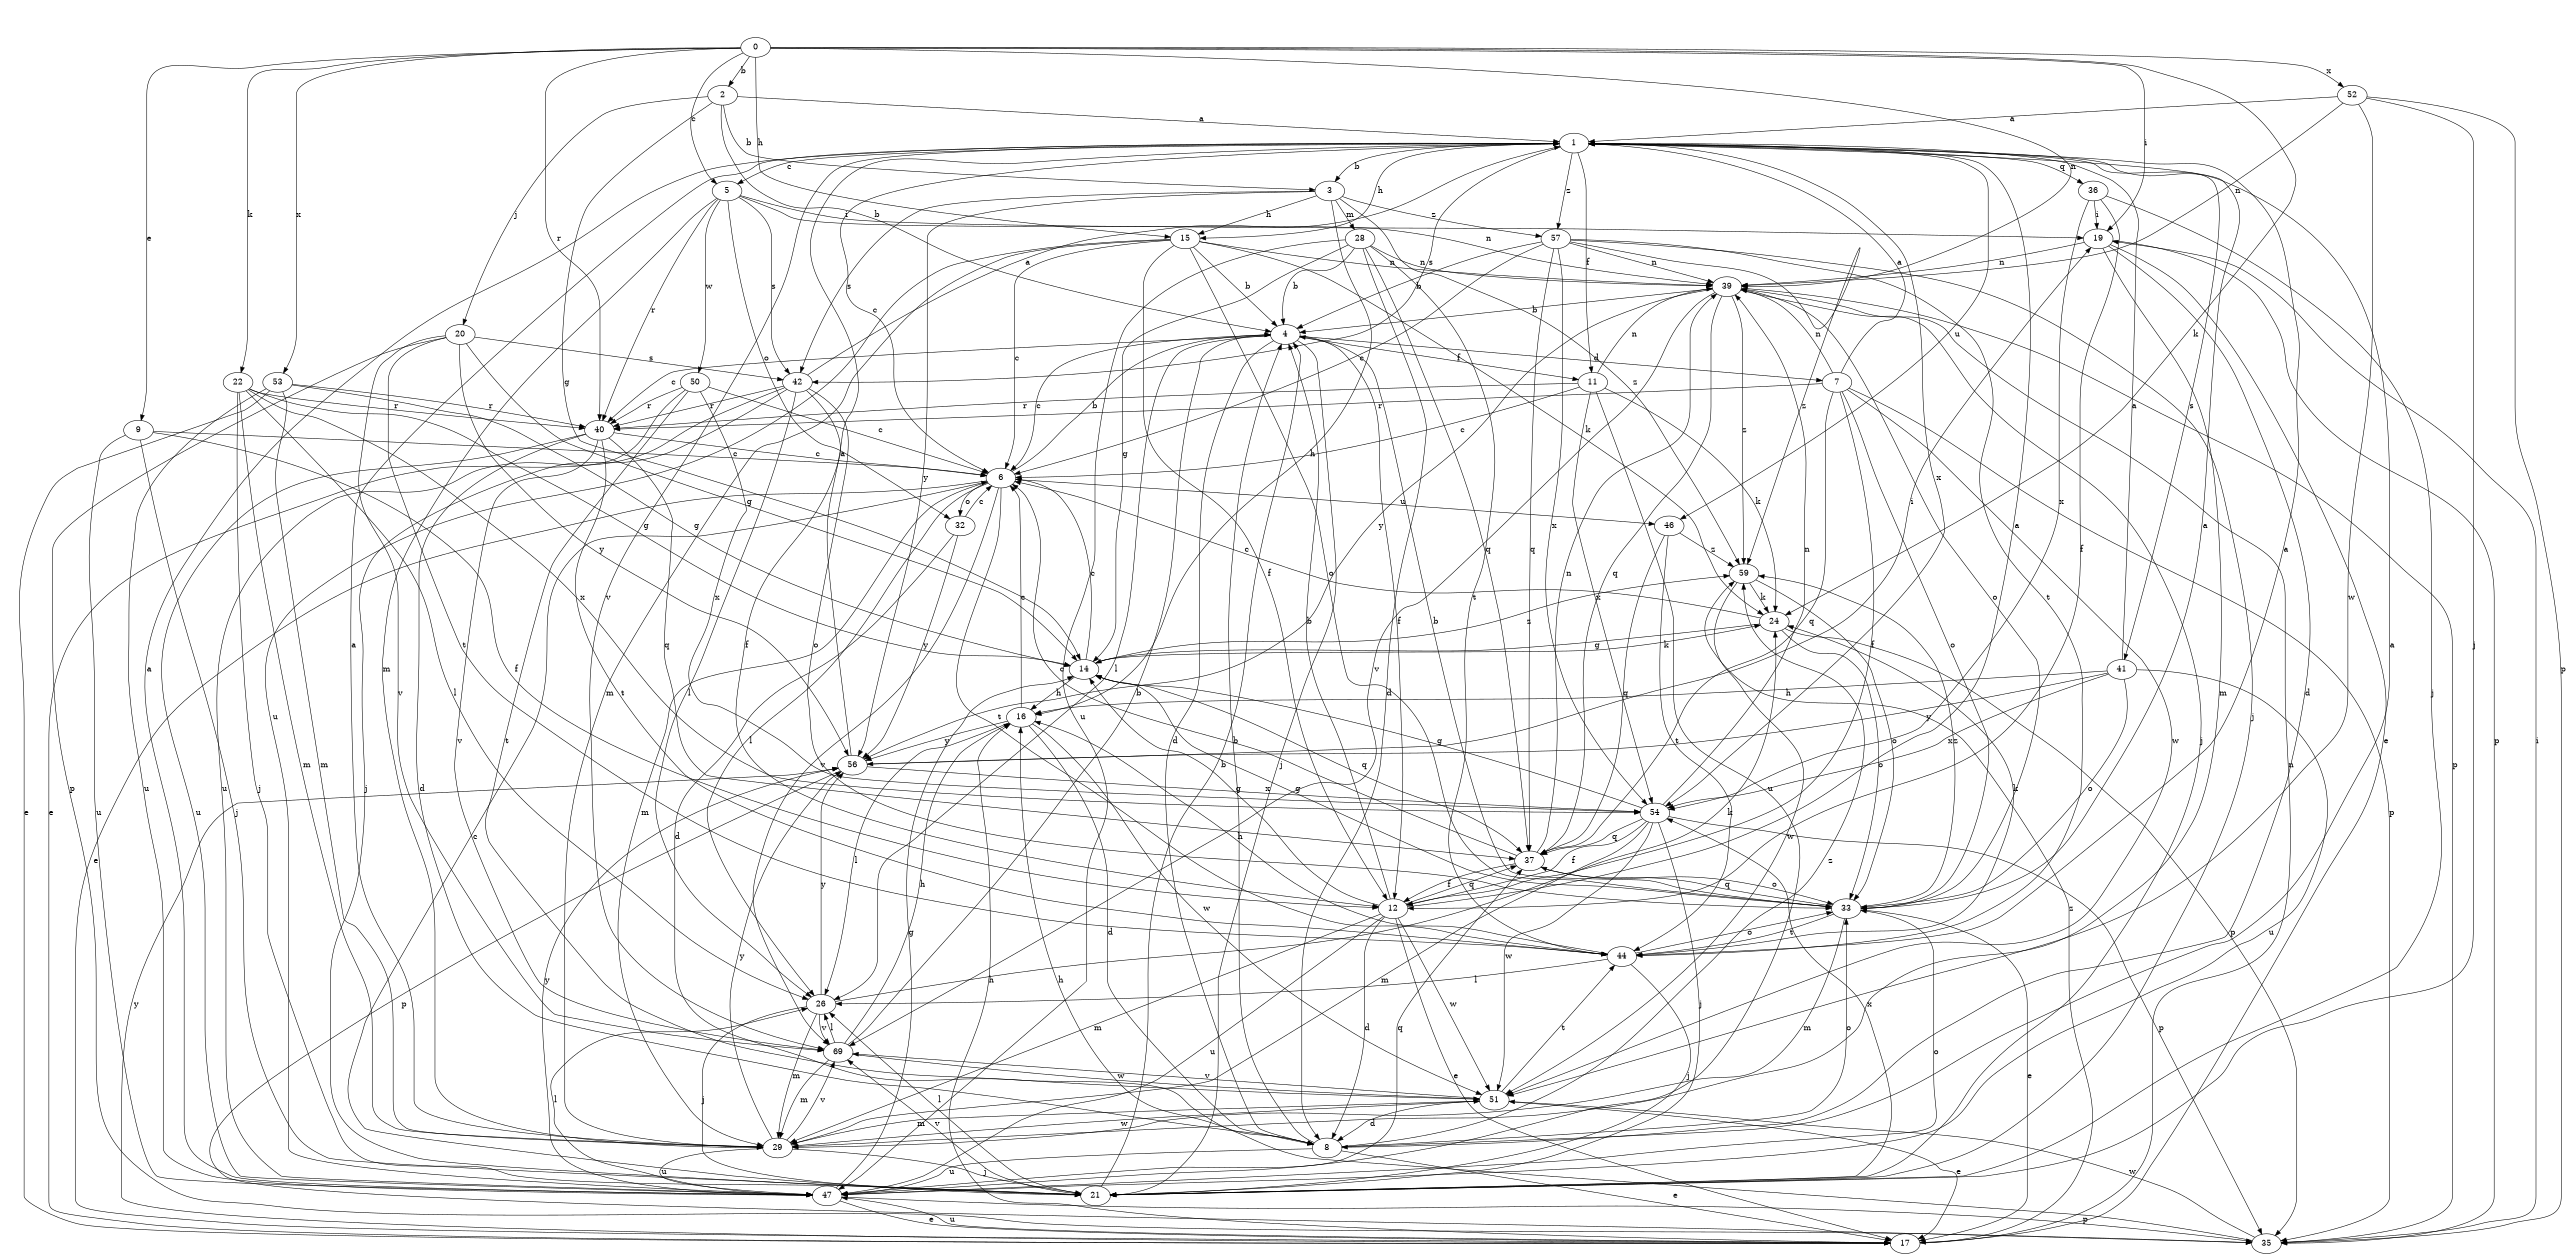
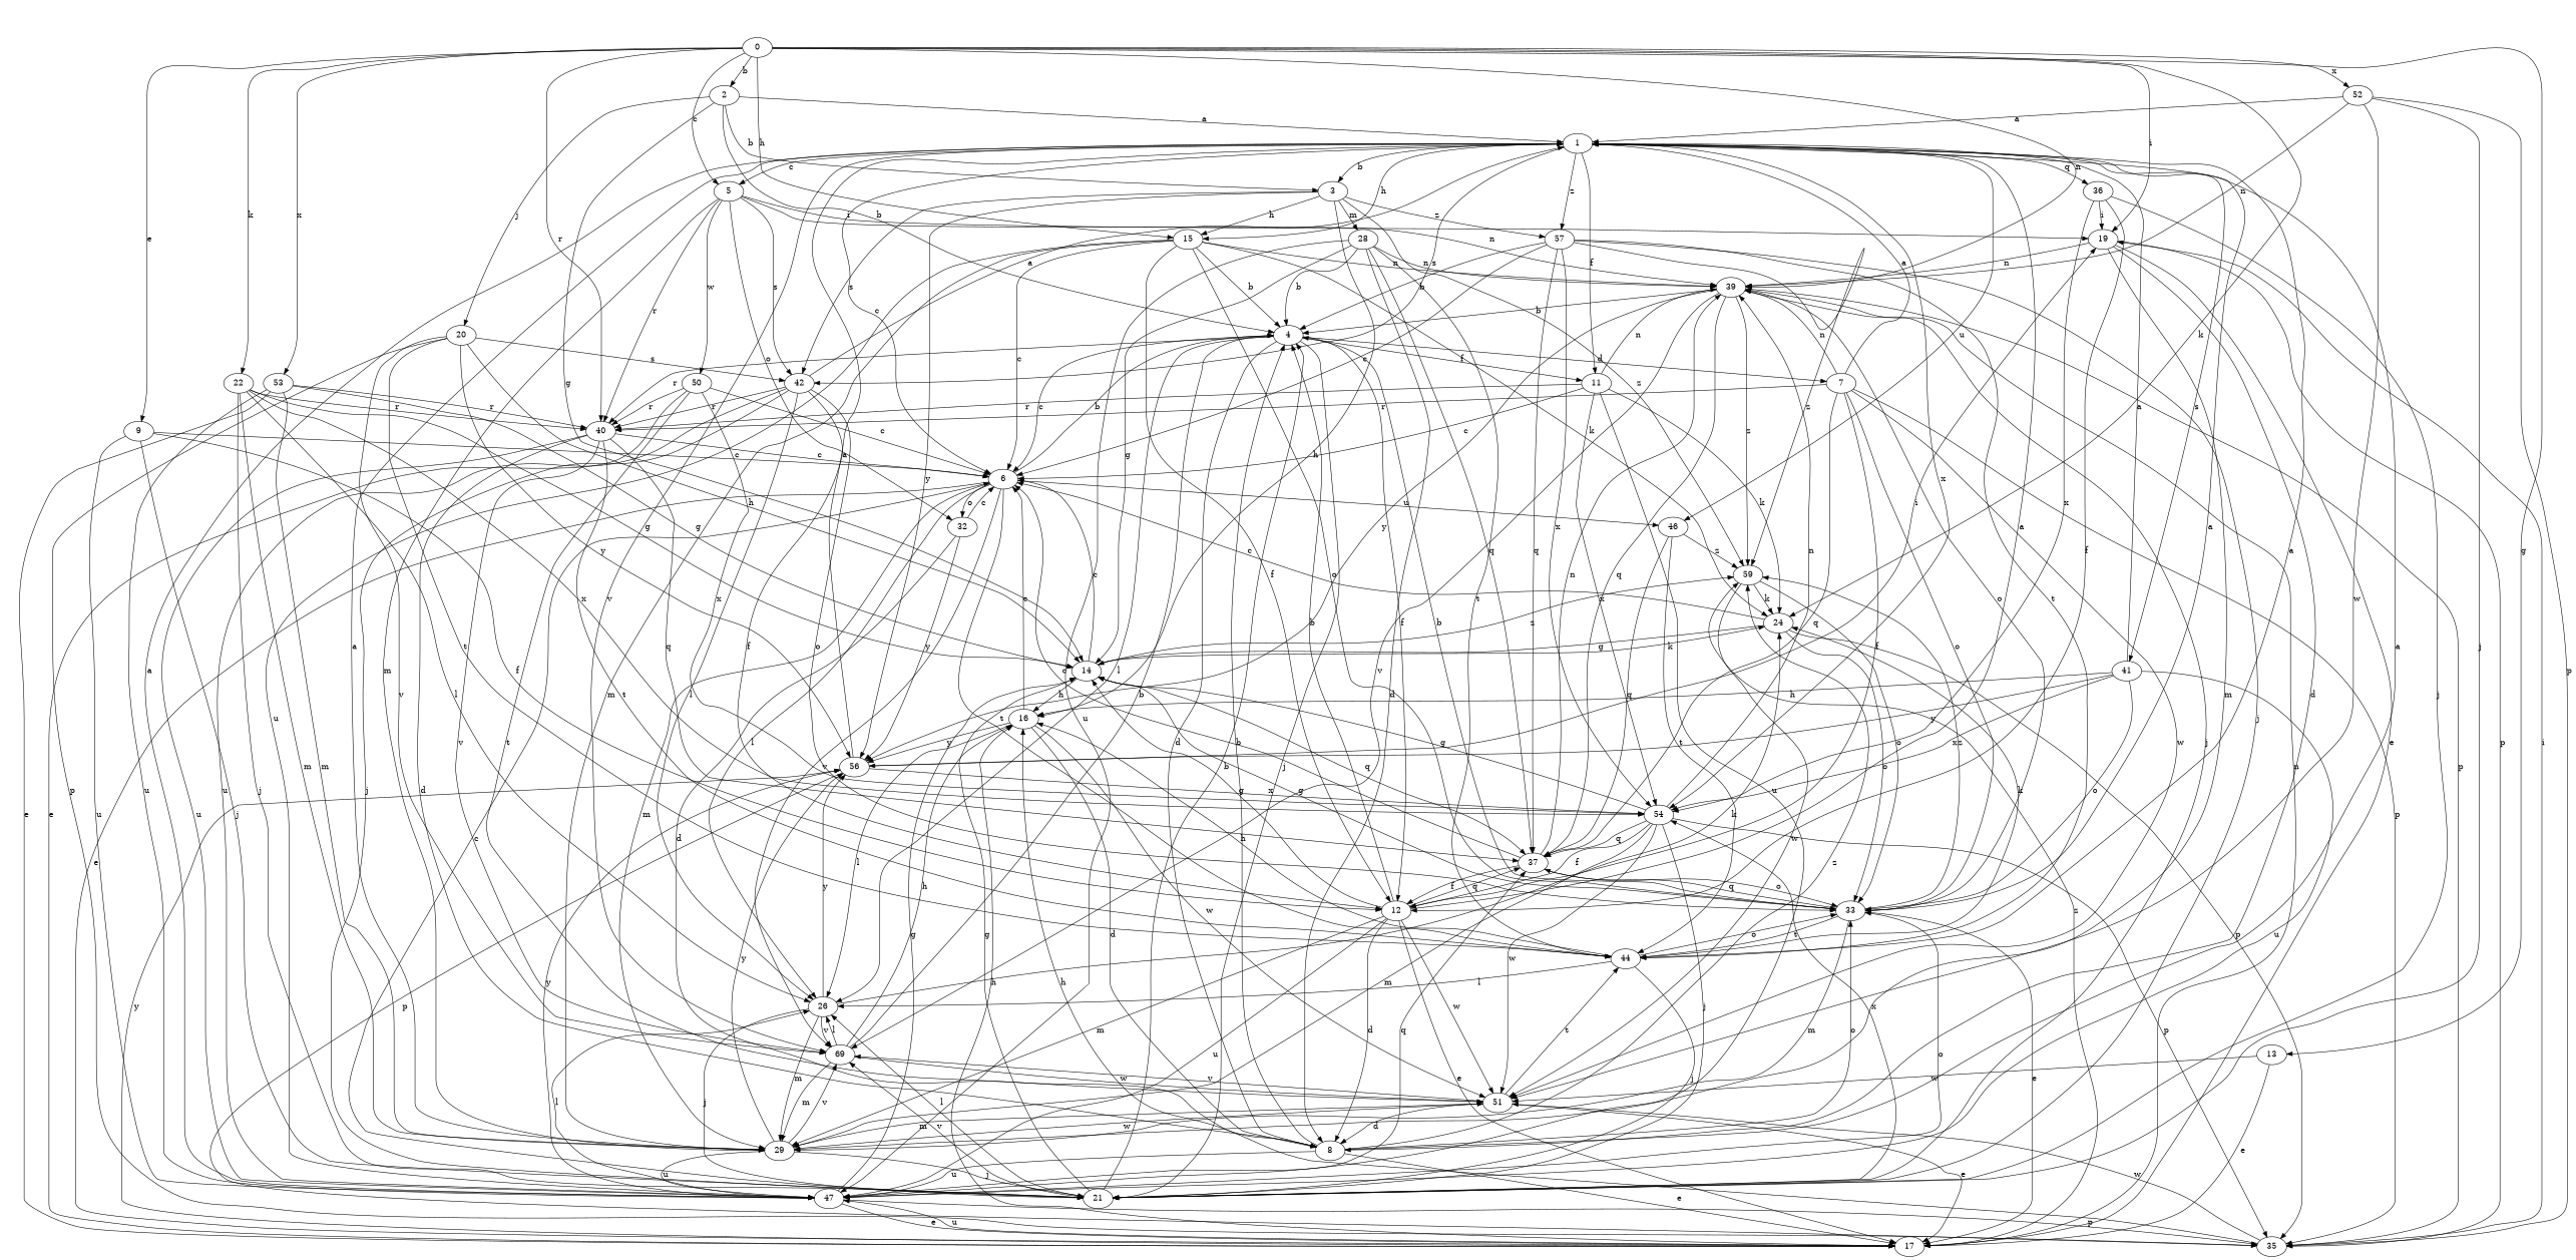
  strict digraph {
    0
    2
    5
    9
+   13
    15
    19
    22
    24
    n10 [label=39]
    40
    52
    53
    1
    3
    4
    14
    20
    42
    29
    32
    50
    6
    12
    21
    47
    n27 [label=17]
    51
    33
    8
    35
    54
    26
    n34 [label=69]
    56
    59
    37
    44
    11
    36
    41
    46
    57
    16
    28
    7
    0 -> 2 [label=b]
    0 -> 5 [label=c]
    0 -> 9 [label=e]
+   0 -> 13 [label=g]
    0 -> 15 [label=h]
    0 -> 19 [label=i]
    0 -> 22 [label=k]
    0 -> 24 [label=k]
    0 -> n10 [label=n]
    0 -> 40 [label=r]
    0 -> 52 [label=x]
    0 -> 53 [label=x]
    2 -> 1 [label=a]
    2 -> 3 [label=b]
    2 -> 4 [label=b]
    2 -> 14 [label=g]
    2 -> 20 [label=j]
    5 -> 19 [label=i]
    5 -> n10 [label=n]
    5 -> 40 [label=r]
    5 -> 42 [label=s]
    5 -> 29 [label=m]
    5 -> 32 [label=o]
    5 -> 50 [label=w]
    9 -> 6 [label=c]
    9 -> 12 [label=f]
    9 -> 21 [label=j]
    9 -> 47 [label=u]
+   13 -> n27 [label=e]
+   13 -> 51 [label=w]
    15 -> 24 [label=k]
    15 -> n10 [label=n]
    15 -> 4 [label=b]
    15 -> 29 [label=m]
    15 -> 6 [label=c]
    15 -> 12 [label=f]
    15 -> 47 [label=u]
    15 -> 33 [label=o]
    19 -> n10 [label=n]
    19 -> 29 [label=m]
    19 -> n27 [label=e]
    19 -> 8 [label=d]
    19 -> 35 [label=p]
    22 -> 40 [label=r]
    22 -> 14 [label=g]
    22 -> 29 [label=m]
    22 -> 21 [label=j]
    22 -> 54 [label=x]
    22 -> 26 [label=l]
    24 -> 14 [label=g]
    24 -> 6 [label=c]
    24 -> 33 [label=o]
    24 -> 35 [label=p]
    n10 -> 4 [label=b]
    n10 -> 21 [label=j]
    n10 -> 33 [label=o]
    n10 -> 35 [label=p]
    n10 -> n34 [label=v]
    n10 -> 56 [label=y]
    n10 -> 59 [label=z]
    n10 -> 37 [label=q]
    40 -> 6 [label=c]
    40 -> 47 [label=u]
    40 -> 8 [label=d]
    40 -> n34 [label=v]
    40 -> 37 [label=q]
    40 -> 44 [label=t]
    52 -> n10 [label=n]
    52 -> 1 [label=a]
    52 -> 21 [label=j]
    52 -> 51 [label=w]
    52 -> 35 [label=p]
    53 -> 40 [label=r]
    53 -> 14 [label=g]
    53 -> 29 [label=m]
    53 -> 47 [label=u]
    53 -> n27 [label=e]
    1 -> 5 [label=c]
    1 -> 15 [label=h]
    1 -> 3 [label=b]
    1 -> 42 [label=s]
    1 -> 6 [label=c]
    1 -> 54 [label=x]
    1 -> n34 [label=v]
    1 -> 11 [label=f]
    1 -> 36 [label=q]
    1 -> 41 [label=s]
    1 -> 46 [label=u]
    1 -> 57 [label=z]
    3 -> 15 [label=h]
    3 -> 42 [label=s]
    3 -> 56 [label=y]
    3 -> 59 [label=z]
    3 -> 57 [label=z]
    3 -> 16 [label=h]
    3 -> 28 [label=m]
-   4 -> 40 [label=c]
+   4 -> 40 [label=r]
    4 -> 6 [label=c]
    4 -> 12 [label=f]
    4 -> 21 [label=j]
    4 -> 8 [label=d]
    4 -> 26 [label=l]
    4 -> 11 [label=f]
    4 -> 7 [label=d]
    14 -> 24 [label=k]
    14 -> 6 [label=c]
    14 -> 59 [label=z]
    14 -> 37 [label=q]
    14 -> 16 [label=h]
-   20 -> 14 [label=g]
+   20 -> 14 [label=h]
    20 -> 42 [label=s]
    20 -> 35 [label=p]
    20 -> n34 [label=v]
    20 -> 56 [label=y]
    20 -> 44 [label=t]
    42 -> 40 [label=r]
    42 -> 1 [label=a]
    42 -> 12 [label=f]
    42 -> 21 [label=j]
    42 -> 47 [label=u]
    42 -> 33 [label=o]
    42 -> 26 [label=l]
    29 -> 1 [label=a]
    29 -> 21 [label=j]
    29 -> 47 [label=u]
    29 -> 51 [label=w]
    29 -> n34 [label=v]
    29 -> 56 [label=y]
    32 -> 6 [label=c]
    32 -> 8 [label=d]
    32 -> 56 [label=y]
    50 -> 40 [label=r]
    50 -> 6 [label=c]
    50 -> n27 [label=e]
    50 -> 51 [label=t]
    50 -> 54 [label=x]
    6 -> 4 [label=b]
    6 -> 29 [label=m]
    6 -> 32 [label=o]
    6 -> n27 [label=e]
    6 -> 26 [label=l]
    6 -> n34 [label=v]
    6 -> 44 [label=t]
    6 -> 46 [label=u]
    12 -> 1 [label=a]
    12 -> 4 [label=b]
    12 -> 14 [label=g]
    12 -> 29 [label=m]
    12 -> 47 [label=u]
    12 -> n27 [label=e]
    12 -> 51 [label=w]
    12 -> 8 [label=d]
    12 -> 37 [label=q]
    21 -> 4 [label=b]
+   21 -> 14 [label=g]
    21 -> 6 [label=c]
    21 -> 54 [label=x]
    21 -> 26 [label=l]
    21 -> n34 [label=v]
    47 -> 1 [label=a]
    47 -> 14 [label=g]
    47 -> n27 [label=e]
    47 -> 33 [label=o]
    47 -> 35 [label=p]
    47 -> 26 [label=l]
    47 -> 56 [label=y]
    47 -> 37 [label=q]
    n27 -> n10 [label=n]
    n27 -> 47 [label=u]
    n27 -> 56 [label=y]
    n27 -> 59 [label=z]
    n27 -> 16 [label=h]
    51 -> 29 [label=m]
    51 -> n27 [label=e]
    51 -> 8 [label=d]
    51 -> n34 [label=v]
    51 -> 44 [label=t]
    33 -> 1 [label=a]
    33 -> 4 [label=b]
    33 -> 14 [label=g]
    33 -> 29 [label=m]
    33 -> n27 [label=e]
    33 -> 59 [label=z]
    33 -> 37 [label=q]
    33 -> 44 [label=t]
    8 -> 1 [label=a]
    8 -> 4 [label=b]
    8 -> 47 [label=u]
    8 -> n27 [label=e]
    8 -> 33 [label=o]
    8 -> 59 [label=z]
    35 -> 19 [label=i]
    35 -> 51 [label=w]
    35 -> 16 [label=h]
    54 -> n10 [label=n]
    54 -> 14 [label=g]
    54 -> 29 [label=m]
    54 -> 12 [label=f]
    54 -> 21 [label=j]
    54 -> 51 [label=w]
    54 -> 35 [label=p]
    54 -> 37 [label=q]
    26 -> 24 [label=k]
    26 -> 29 [label=m]
    26 -> 21 [label=j]
    26 -> n34 [label=v]
    26 -> 56 [label=y]
    n34 -> 4 [label=b]
    n34 -> 29 [label=m]
    n34 -> 51 [label=w]
    n34 -> 26 [label=l]
    n34 -> 16 [label=h]
    56 -> 19 [label=i]
    56 -> 1 [label=a]
    56 -> 35 [label=p]
    56 -> 54 [label=x]
    59 -> 24 [label=k]
    59 -> 51 [label=w]
    59 -> 33 [label=o]
    37 -> n10 [label=n]
    37 -> 6 [label=c]
    37 -> 12 [label=f]
    37 -> 33 [label=o]
    44 -> 24 [label=k]
    44 -> 1 [label=a]
    44 -> 21 [label=j]
    44 -> 33 [label=o]
    44 -> 26 [label=l]
    44 -> 16 [label=h]
    11 -> 24 [label=k]
    11 -> n10 [label=n]
    11 -> 40 [label=r]
    11 -> 6 [label=c]
    11 -> 47 [label=u]
    11 -> 54 [label=x]
    36 -> 19 [label=i]
    36 -> 12 [label=f]
    36 -> 21 [label=j]
    36 -> 54 [label=x]
    41 -> 1 [label=a]
    41 -> 47 [label=u]
    41 -> 33 [label=o]
    41 -> 54 [label=x]
    41 -> 56 [label=y]
    41 -> 16 [label=h]
    46 -> 59 [label=z]
    46 -> 37 [label=q]
    46 -> 44 [label=t]
-   57 -> n10 [label=n]
    57 -> 4 [label=b]
    57 -> 6 [label=c]
    57 -> 21 [label=j]
    57 -> 54 [label=x]
    57 -> 59 [label=z]
    57 -> 37 [label=q]
    57 -> 44 [label=t]
    16 -> 6 [label=c]
    16 -> 51 [label=w]
    16 -> 8 [label=d]
    16 -> 26 [label=l]
    16 -> 56 [label=y]
    28 -> n10 [label=n]
    28 -> 4 [label=b]
    28 -> 14 [label=g]
    28 -> 47 [label=u]
    28 -> 8 [label=d]
    28 -> 37 [label=q]
    28 -> 44 [label=t]
    7 -> n10 [label=n]
    7 -> 40 [label=r]
    7 -> 1 [label=a]
    7 -> 12 [label=f]
    7 -> 51 [label=w]
    7 -> 33 [label=o]
    7 -> 35 [label=p]
    7 -> 37 [label=q]
  }
